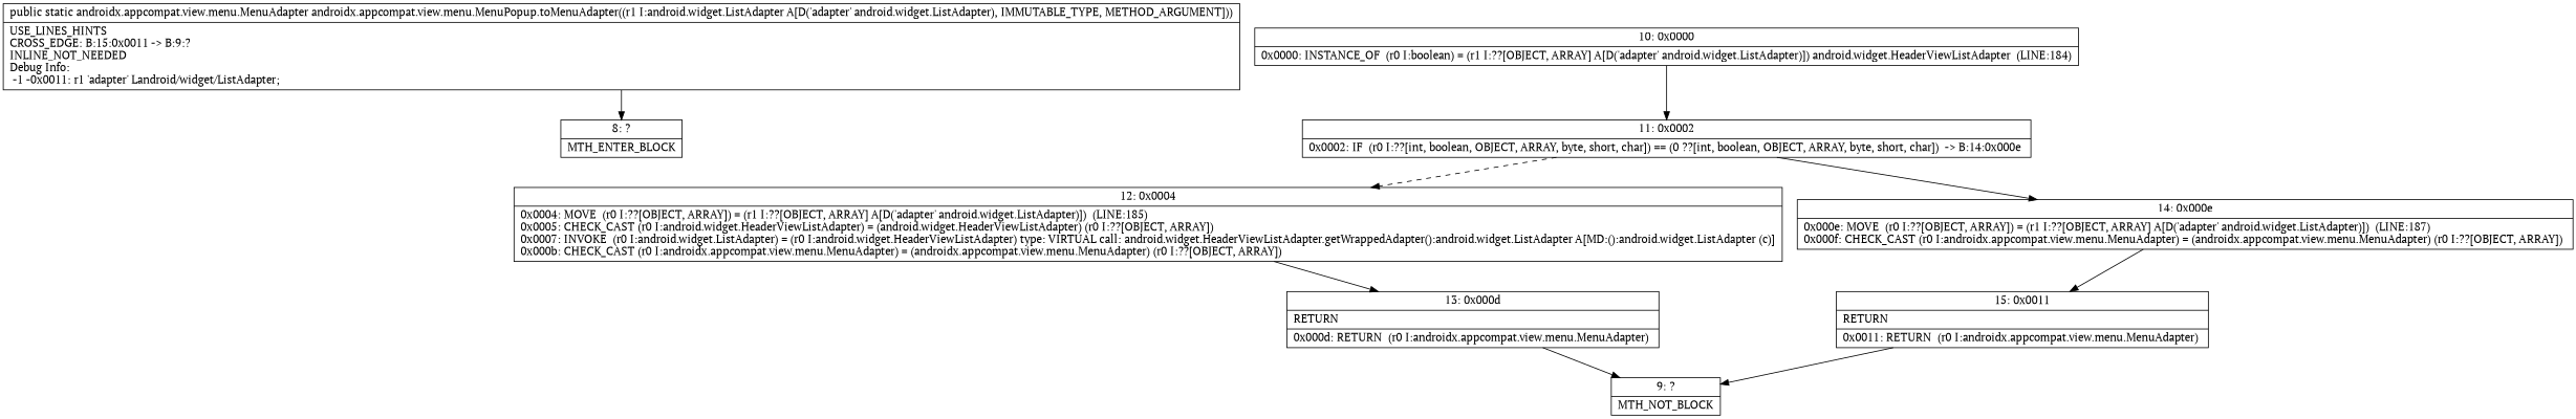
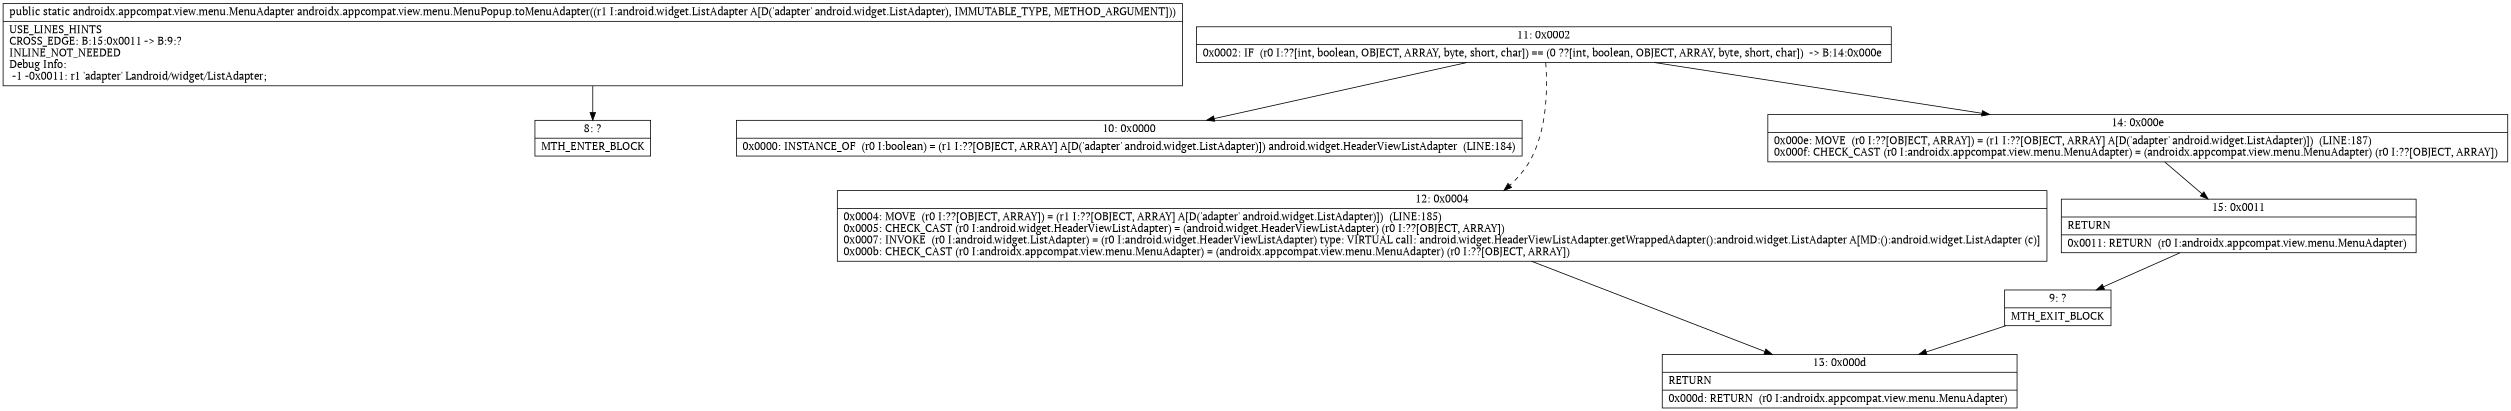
  digraph {
    fontname="PT Serif"
    node [fontname="PT Serif" shape=record]
    edge [fontname="PT Serif"]
    n1 [label="{8\:\ ?|MTH_ENTER_BLOCK\l}"]
    n2 [label="{10\:\ 0x0000|0x0000: INSTANCE_OF  (r0 I:boolean) = (r1 I:??[OBJECT, ARRAY] A[D('adapter' android.widget.ListAdapter)]) android.widget.HeaderViewListAdapter  (LINE:184)\l}"]
    n3 [label="{11\:\ 0x0002|0x0002: IF  (r0 I:??[int, boolean, OBJECT, ARRAY, byte, short, char]) == (0 ??[int, boolean, OBJECT, ARRAY, byte, short, char])  \-\> B:14:0x000e \l}"]
    n4 [label="{12\:\ 0x0004|0x0004: MOVE  (r0 I:??[OBJECT, ARRAY]) = (r1 I:??[OBJECT, ARRAY] A[D('adapter' android.widget.ListAdapter)])  (LINE:185)\l0x0005: CHECK_CAST (r0 I:android.widget.HeaderViewListAdapter) = (android.widget.HeaderViewListAdapter) (r0 I:??[OBJECT, ARRAY]) \l0x0007: INVOKE  (r0 I:android.widget.ListAdapter) = (r0 I:android.widget.HeaderViewListAdapter) type: VIRTUAL call: android.widget.HeaderViewListAdapter.getWrappedAdapter():android.widget.ListAdapter A[MD:():android.widget.ListAdapter (c)]\l0x000b: CHECK_CAST (r0 I:androidx.appcompat.view.menu.MenuAdapter) = (androidx.appcompat.view.menu.MenuAdapter) (r0 I:??[OBJECT, ARRAY]) \l}"]
    n5 [label="{14\:\ 0x000e|0x000e: MOVE  (r0 I:??[OBJECT, ARRAY]) = (r1 I:??[OBJECT, ARRAY] A[D('adapter' android.widget.ListAdapter)])  (LINE:187)\l0x000f: CHECK_CAST (r0 I:androidx.appcompat.view.menu.MenuAdapter) = (androidx.appcompat.view.menu.MenuAdapter) (r0 I:??[OBJECT, ARRAY]) \l}"]
    n6 [label="{13\:\ 0x000d|RETURN\l|0x000d: RETURN  (r0 I:androidx.appcompat.view.menu.MenuAdapter) \l}"]
    n7 [label="{15\:\ 0x0011|RETURN\l|0x0011: RETURN  (r0 I:androidx.appcompat.view.menu.MenuAdapter) \l}"]
-   n8 [label="{9\:\ ?|MTH_NOT_BLOCK\l}"]
+   n8 [label="{9\:\ ?|MTH_EXIT_BLOCK\l}"]
    n9 [label="{public static androidx.appcompat.view.menu.MenuAdapter androidx.appcompat.view.menu.MenuPopup.toMenuAdapter((r1 I:android.widget.ListAdapter A[D('adapter' android.widget.ListAdapter), IMMUTABLE_TYPE, METHOD_ARGUMENT]))  | USE_LINES_HINTS\lCROSS_EDGE: B:15:0x0011 \-\> B:9:?\lINLINE_NOT_NEEDED\lDebug Info:\l  \-1 \-0x0011: r1 'adapter' Landroid\/widget\/ListAdapter;\l}"]
-   n2 -> n3
+   n3 -> n2
    n3 -> n4 [style=dashed]
    n3 -> n5
    n4 -> n6
    n5 -> n7
-   n6 -> n8
+   n8 -> n6
    n7 -> n8
    n9 -> n1
  }
